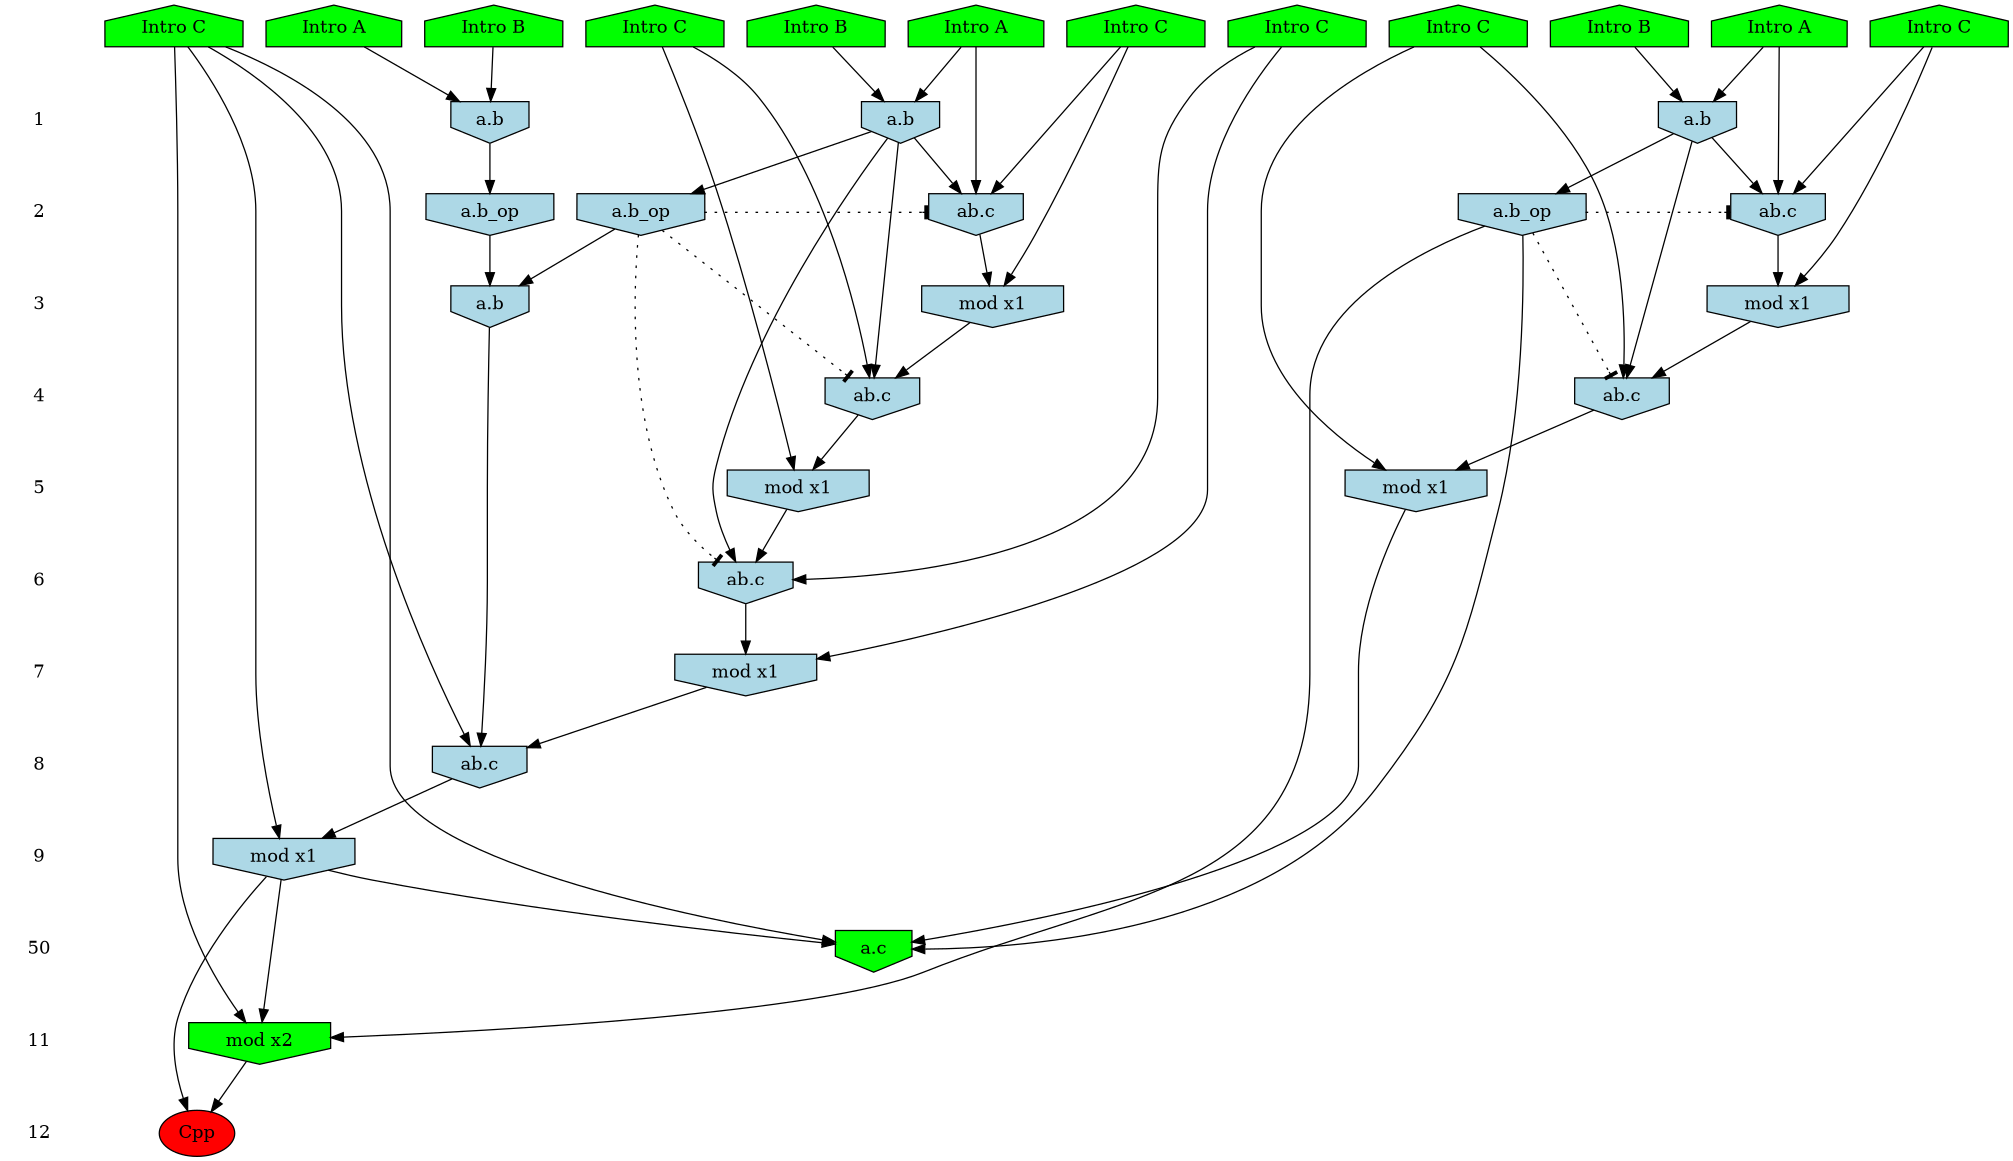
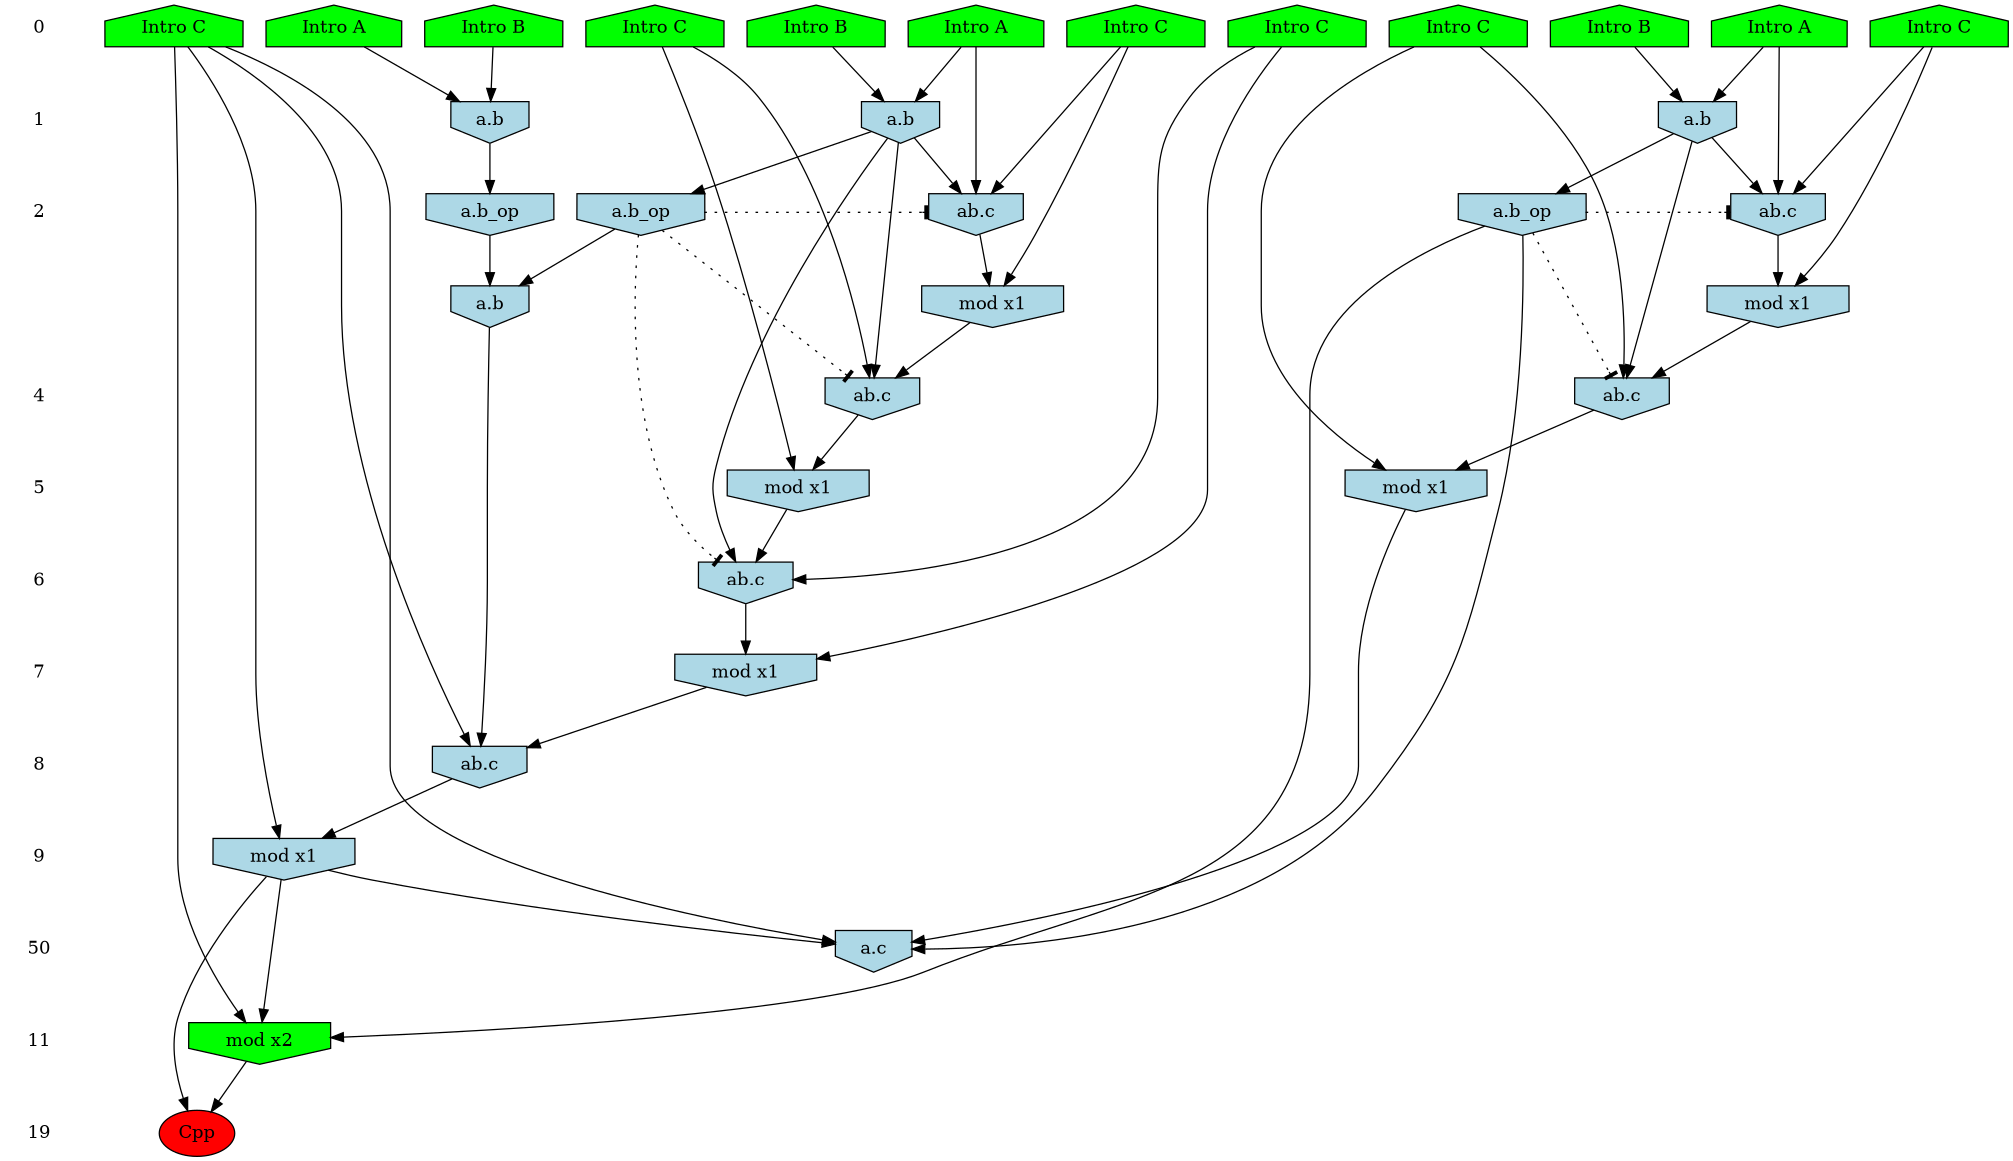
  digraph {
    ranksep=.5
    node [shape=invhouse fillcolor=lightblue style=filled]
+   0 [shape=plaintext fillcolor="" style=""]
    n2 [fillcolor=green label="Intro B" shape=house]
    n3 [fillcolor=green label="Intro B" shape=house]
    n4 [fillcolor=green label="Intro A" shape=house]
    n5 [fillcolor=green label="Intro A" shape=house]
    n6 [fillcolor=green label="Intro B" shape=house]
    n7 [fillcolor=green label="Intro A" shape=house]
    n8 [fillcolor=green label="Intro C" shape=house]
    n9 [fillcolor=green label="Intro C" shape=house]
    n10 [fillcolor=green label="Intro C" shape=house]
    n11 [fillcolor=green label="Intro C" shape=house]
    n12 [fillcolor=green label="Intro C" shape=house]
    n13 [fillcolor=green label="Intro C" shape=house]
    1 [shape=plaintext fillcolor="" style=""]
    n15 [label="a.b"]
    n16 [label="a.b"]
    n17 [label="a.b"]
    2 [shape=plaintext fillcolor="" style=""]
    n19 [label="ab.c"]
    n20 [label="ab.c"]
    n21 [label="a.b_op"]
    n22 [label="a.b_op"]
    n23 [label="a.b_op"]
-   3 [shape=plaintext fillcolor="" style=""]
    n25 [label="mod x1"]
    n26 [label="mod x1"]
    n27 [label="a.b"]
    4 [shape=plaintext fillcolor="" style=""]
    n29 [label="ab.c"]
    n30 [label="ab.c"]
    5 [shape=plaintext fillcolor="" style=""]
    n32 [label="mod x1"]
    n33 [label="mod x1"]
    6 [shape=plaintext fillcolor="" style=""]
    n35 [label="ab.c"]
    7 [shape=plaintext fillcolor="" style=""]
    n37 [label="mod x1"]
    8 [shape=plaintext fillcolor="" style=""]
    n39 [label="ab.c"]
    9 [shape=plaintext fillcolor="" style=""]
    n41 [label="mod x1"]
    n42 [label=50 shape=plaintext fillcolor="" style=""]
-   n43 [fillcolor=green label="a.c"]
+   n43 [label="a.c"]
    11 [shape=plaintext fillcolor="" style=""]
    n45 [fillcolor=green label="mod x2"]
-   12 [shape=plaintext fillcolor="" style=""]
+   12 [shape=plaintext label=19 fillcolor="" style=""]
    n47 [fillcolor=red label=Cpp shape=""]
    subgraph sub_1 {
      rank=same
+     0
      n2
      n3
      n4
      n5
      n6
      n7
      n8
      n9
      n10
      n11
      n12
      n13
    }
    subgraph sub_2 {
      rank=same
      1
      n15
      n16
      n17
    }
    subgraph sub_3 {
      rank=same
      2
      n19
      n20
      n21
      n22
      n23
    }
    subgraph sub_4 {
      rank=same
-     3
      n25
      n26
      n27
    }
    subgraph sub_5 {
      rank=same
      4
      n29
      n30
    }
    subgraph sub_6 {
      rank=same
      5
      n32
      n33
    }
    subgraph sub_7 {
      rank=same
      6
      n35
    }
    subgraph sub_8 {
      rank=same
      7
      n37
    }
    subgraph sub_9 {
      rank=same
      8
      n39
    }
    subgraph sub_10 {
      rank=same
      9
      n41
    }
    subgraph sub_11 {
      rank=same
      n42
      n43
    }
    subgraph sub_12 {
      rank=same
      11
      n45
    }
    subgraph sub_13 {
      rank=same
      12
      n47
    }
+   0 -> 1 [style=invis]
    n2 -> n17
    n3 -> n15
    n4 -> n17
    n4 -> n20
    n5 -> n16
    n6 -> n16
    n7 -> n15
    n7 -> n19
    n8 -> n29
    n8 -> n32
    n9 -> n35
    n9 -> n37
    n10 -> n19
    n10 -> n25
    n11 -> n39
    n11 -> n41
    n11 -> n43
    n11 -> n45
    n12 -> n30
    n12 -> n33
    n13 -> n20
    n13 -> n26
    1 -> 2 [style=invis]
    n15 -> n19
    n15 -> n21
    n15 -> n29
    n15 -> n35
    n16 -> n22
    n17 -> n20
    n17 -> n23
    n17 -> n30
-   2 -> 3 [style=invis]
    n19 -> n25
    n20 -> n26
    n21 -> n19 [arrowhead=tee style=dotted]
    n21 -> n27
    n21 -> n29 [arrowhead=tee style=dotted]
    n21 -> n35 [arrowhead=tee style=dotted]
    n22 -> n27
    n23 -> n20 [arrowhead=tee style=dotted]
    n23 -> n30 [arrowhead=tee style=dotted]
    n23 -> n43
    n23 -> n45
-   3 -> 4 [style=invis]
    n25 -> n29
    n26 -> n30
    n27 -> n39
    4 -> 5 [style=invis]
    n29 -> n32
    n30 -> n33
    5 -> 6 [style=invis]
    n32 -> n35
    n33 -> n43
    6 -> 7 [style=invis]
    n35 -> n37
    7 -> 8 [style=invis]
    n37 -> n39
    8 -> 9 [style=invis]
    n39 -> n41
    9 -> n42 [style=invis]
    n41 -> n43
    n41 -> n45
    n41 -> n47
    n42 -> 11 [style=invis]
    11 -> 12 [style=invis]
    n45 -> n47
  }
